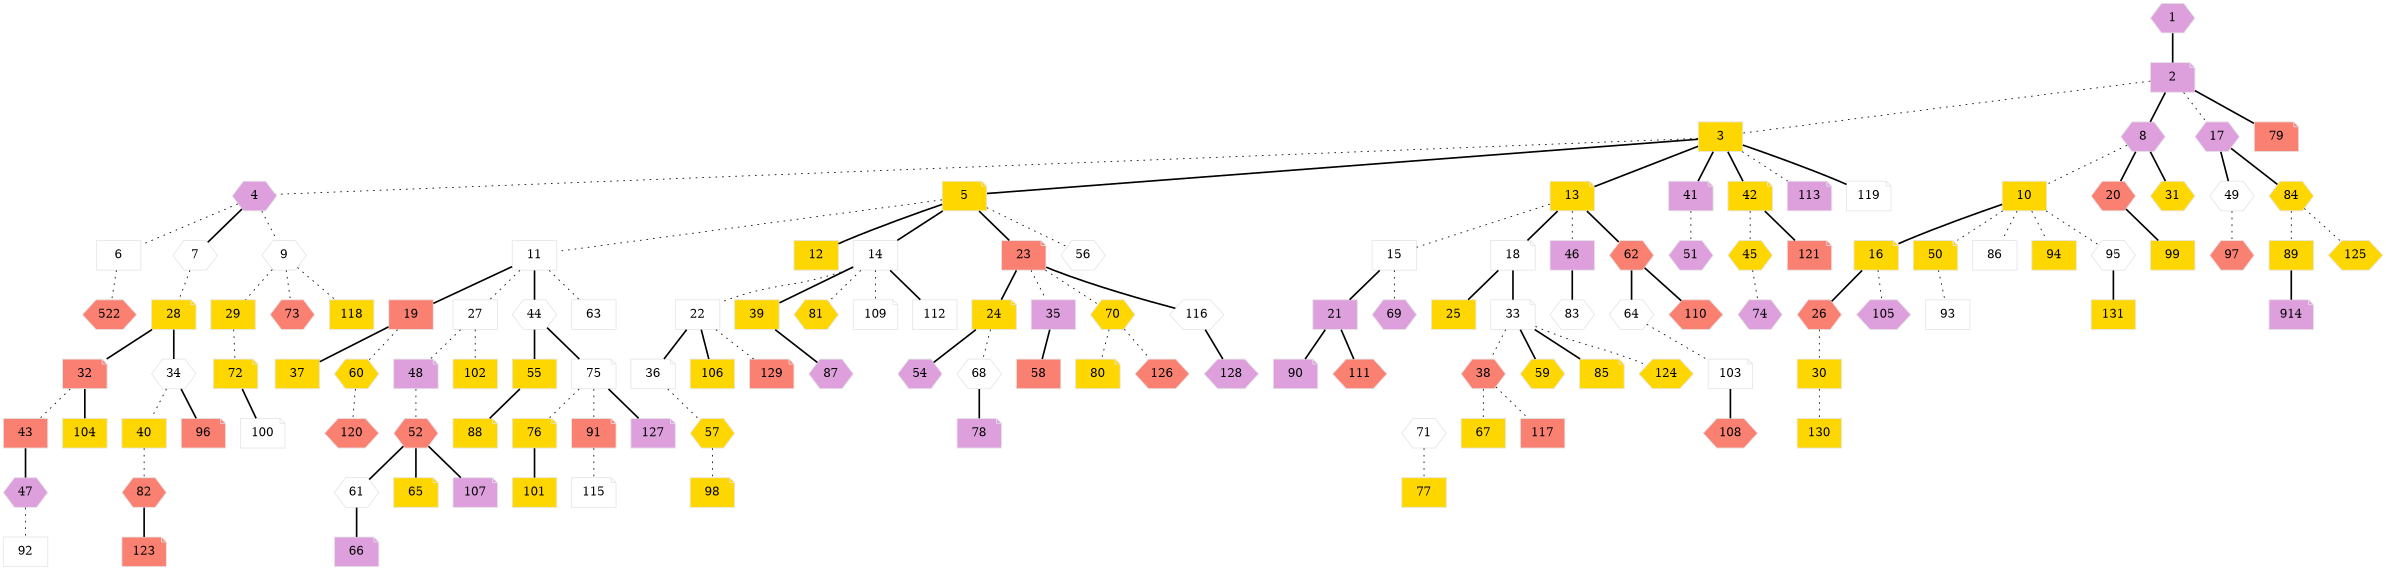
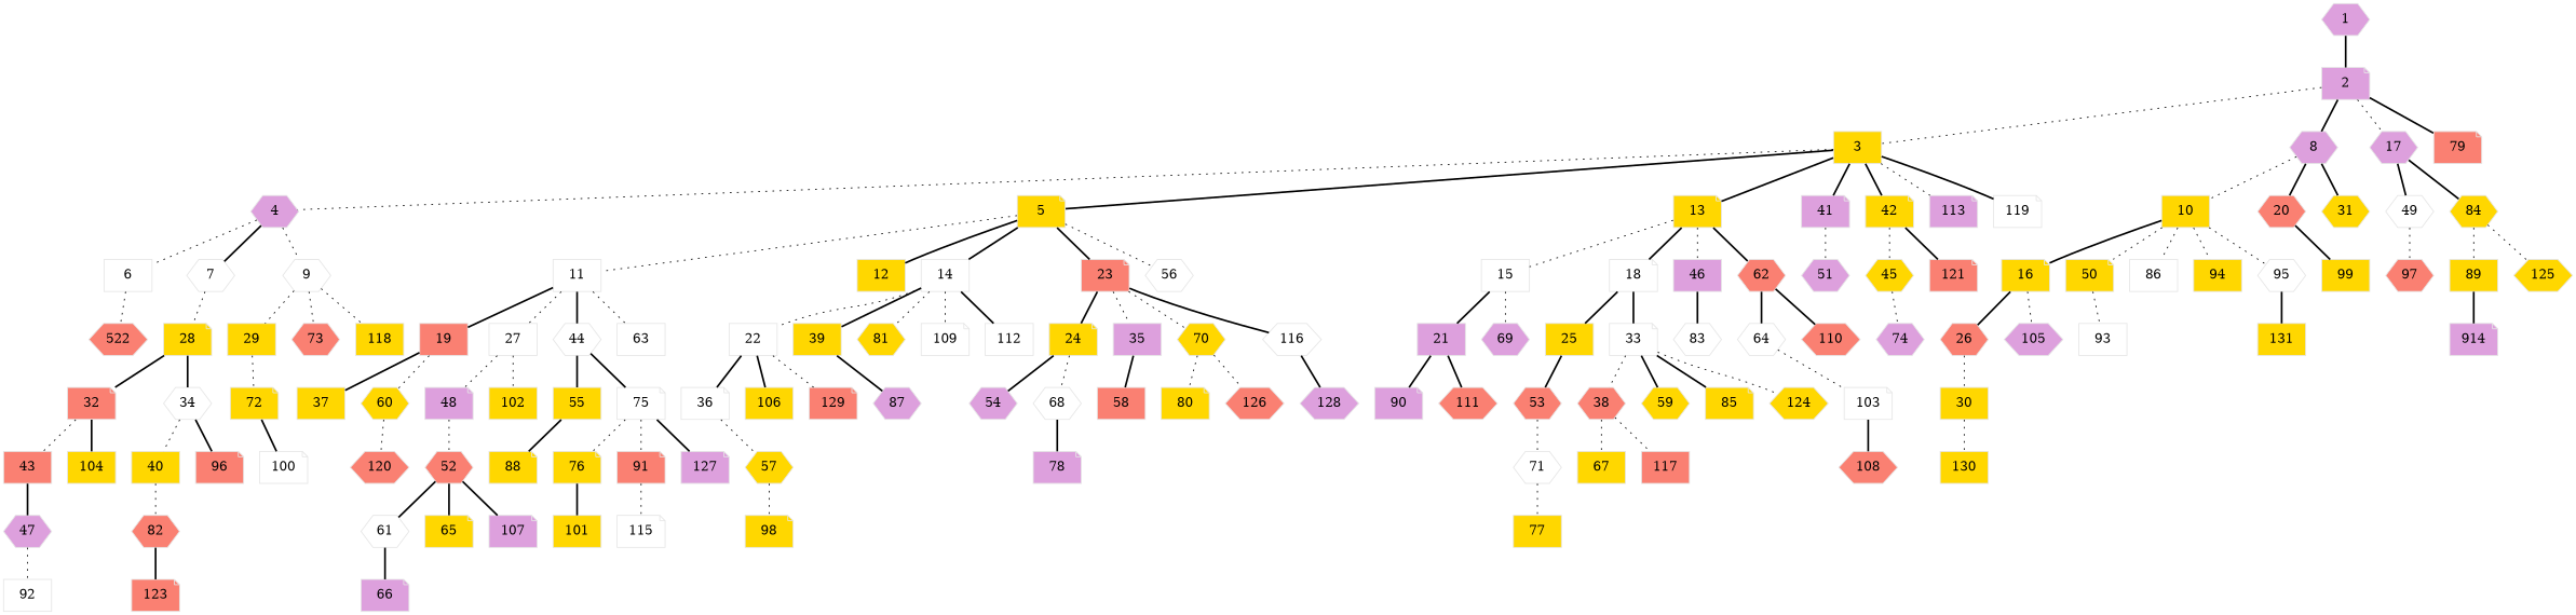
  graph {
    node [color=gray90 fillcolor=gold shape=hexagon style=filled]
    edge [style=bold]
    1 [fillcolor=plum]
    2 [fillcolor=plum shape=note]
    3 [shape=box]
    8 [fillcolor=plum]
    17 [fillcolor=plum]
    79 [fillcolor=salmon shape=note]
    4 [fillcolor=plum]
    5 [shape=note]
    13 [shape=note]
    41 [fillcolor=plum shape=note]
    42 [shape=note]
    113 [fillcolor=plum shape=note]
    119 [fillcolor=white shape=note]
    10 [shape=box]
    20 [fillcolor=salmon]
    31
    49 [fillcolor=white]
    84
    6 [fillcolor=white shape=box]
    7 [fillcolor=white]
    9 [fillcolor=white]
    11 [fillcolor=white shape=box]
    12 [shape=box]
    14 [fillcolor=white shape=box]
    23 [fillcolor=salmon shape=note]
    56 [fillcolor=white]
    15 [fillcolor=white shape=box]
    18 [fillcolor=white shape=note]
    46 [fillcolor=plum shape=box]
    62 [fillcolor=salmon]
    51 [fillcolor=plum]
    45
    121 [fillcolor=salmon shape=note]
    n34 [fillcolor=salmon label=522]
    28 [shape=note]
    29 [shape=box]
    73 [fillcolor=salmon]
    118 [shape=box]
    19 [fillcolor=salmon shape=box]
    27 [fillcolor=white shape=box]
    44 [fillcolor=white]
    63 [fillcolor=white shape=box]
    22 [fillcolor=white shape=box]
    39 [shape=box]
    81
    109 [fillcolor=white shape=note]
    112 [fillcolor=white shape=box]
    24 [shape=note]
    35 [fillcolor=plum shape=box]
    70
    116 [fillcolor=white]
    32 [fillcolor=salmon shape=note]
    34 [fillcolor=white]
    16 [shape=note]
    50 [shape=note]
    86 [fillcolor=white shape=box]
    94 [shape=box]
    95 [fillcolor=white]
    99 [shape=box]
    72 [shape=note]
    26 [fillcolor=salmon]
    105 [fillcolor=plum]
    93 [fillcolor=white shape=box]
    131 [shape=box]
    37 [shape=box]
    60
    48 [fillcolor=plum shape=note]
    102 [shape=box]
    55 [shape=box]
    75 [fillcolor=white shape=note]
    21 [fillcolor=plum shape=box]
    69 [fillcolor=plum]
    25 [shape=box]
    33 [fillcolor=white shape=note]
    83 [fillcolor=white]
    64 [fillcolor=white]
    110 [fillcolor=salmon]
    36 [fillcolor=white shape=note]
    106 [shape=box]
    129 [fillcolor=salmon shape=note]
    87 [fillcolor=plum]
    90 [fillcolor=plum shape=note]
    111 [fillcolor=salmon]
    30 [shape=box]
    97 [fillcolor=salmon]
    89 [shape=box]
    125
+   53 [fillcolor=salmon]
    38 [fillcolor=salmon]
    59
    85 [shape=note]
    124
    120 [fillcolor=salmon]
    57
    54 [fillcolor=plum]
    68 [fillcolor=white]
    58 [fillcolor=salmon shape=box]
    80 [shape=note]
    126 [fillcolor=salmon]
    128 [fillcolor=plum]
    78 [fillcolor=plum shape=note]
    71 [fillcolor=white]
    130 [shape=box]
    52 [fillcolor=salmon]
    43 [fillcolor=salmon shape=box]
    104 [shape=box]
    40 [shape=box]
    96 [fillcolor=salmon shape=note]
    100 [fillcolor=white shape=note]
    47 [fillcolor=plum]
    67 [shape=box]
    117 [fillcolor=salmon shape=box]
    82 [fillcolor=salmon]
    98 [shape=note]
    123 [fillcolor=salmon shape=note]
    74 [fillcolor=plum]
    92 [fillcolor=white shape=box]
    88 [shape=note]
    76 [shape=note]
    91 [fillcolor=salmon shape=note]
    127 [fillcolor=plum shape=note]
    61 [fillcolor=white]
    65 [shape=note]
    107 [fillcolor=plum shape=note]
    66 [fillcolor=plum shape=note]
    77 [shape=box]
    103 [fillcolor=white shape=note]
    108 [fillcolor=salmon]
    101 [shape=box]
    115 [fillcolor=white shape=note]
    n131 [fillcolor=plum label=914 shape=note]
    1 -- 2
    2 -- 3 [style=dotted]
    2 -- 8
    2 -- 17 [style=dotted]
    2 -- 79
    3 -- 4 [style=dotted]
    3 -- 5
    3 -- 13
    3 -- 41
    3 -- 42
    3 -- 113 [style=dotted]
    3 -- 119
    8 -- 10 [style=dotted]
    8 -- 20
    8 -- 31
    17 -- 49
    17 -- 84
    4 -- 6 [style=dotted]
    4 -- 7
    4 -- 9 [style=dotted]
    5 -- 11 [style=dotted]
    5 -- 12
    5 -- 14
    5 -- 23
    5 -- 56 [style=dotted]
    13 -- 15 [style=dotted]
    13 -- 18
    13 -- 46 [style=dotted]
    13 -- 62
    41 -- 51 [style=dotted]
    42 -- 45 [style=dotted]
    42 -- 121
    10 -- 16
    10 -- 50 [style=dotted]
    10 -- 86 [style=dotted]
    10 -- 94 [style=dotted]
    10 -- 95 [style=dotted]
    20 -- 99
    49 -- 97 [style=dotted]
    84 -- 89 [style=dotted]
    84 -- 125 [style=dotted]
    6 -- n34 [style=dotted]
    7 -- 28 [style=dotted]
    9 -- 29 [style=dotted]
    9 -- 73 [style=dotted]
    9 -- 118 [style=dotted]
    11 -- 19
    11 -- 27 [style=dotted]
    11 -- 44
    11 -- 63 [style=dotted]
    14 -- 22 [style=dotted]
    14 -- 39
    14 -- 81 [style=dotted]
    14 -- 109 [style=dotted]
    14 -- 112
    23 -- 24
    23 -- 35 [style=dotted]
    23 -- 70 [style=dotted]
    23 -- 116
    15 -- 21
    15 -- 69 [style=dotted]
    18 -- 25
    18 -- 33
    46 -- 83
    62 -- 64
    62 -- 110
    45 -- 74 [style=dotted]
    28 -- 32
    28 -- 34
    29 -- 72 [style=dotted]
    19 -- 37
    19 -- 60 [style=dotted]
    27 -- 48 [style=dotted]
    27 -- 102 [style=dotted]
    44 -- 55
    44 -- 75
    22 -- 36
    22 -- 106
    22 -- 129 [style=dotted]
    39 -- 87
    24 -- 54
    24 -- 68 [style=dotted]
    35 -- 58
    70 -- 80 [style=dotted]
    70 -- 126 [style=dotted]
    116 -- 128
    32 -- 43 [style=dotted]
    32 -- 104
    34 -- 40 [style=dotted]
    34 -- 96
    16 -- 26
    16 -- 105 [style=dotted]
    50 -- 93 [style=dotted]
    95 -- 131
    72 -- 100
    26 -- 30 [style=dotted]
    60 -- 120 [style=dotted]
    48 -- 52 [style=dotted]
    55 -- 88
    75 -- 76 [style=dotted]
    75 -- 91 [style=dotted]
    75 -- 127
    21 -- 90
    21 -- 111
+   25 -- 53
    33 -- 38 [style=dotted]
    33 -- 59
    33 -- 85
    33 -- 124 [style=dotted]
    64 -- 103 [style=dotted]
    36 -- 57 [style=dotted]
    30 -- 130 [style=dotted]
    89 -- n131
+   53 -- 71 [style=dotted]
    38 -- 67 [style=dotted]
    38 -- 117 [style=dotted]
    57 -- 98 [style=dotted]
    68 -- 78
    71 -- 77 [style=dotted]
    52 -- 61
    52 -- 65
    52 -- 107
    43 -- 47
    40 -- 82 [style=dotted]
    47 -- 92 [style=dotted]
    82 -- 123
    76 -- 101
    91 -- 115 [style=dotted]
    61 -- 66
    103 -- 108
  }
